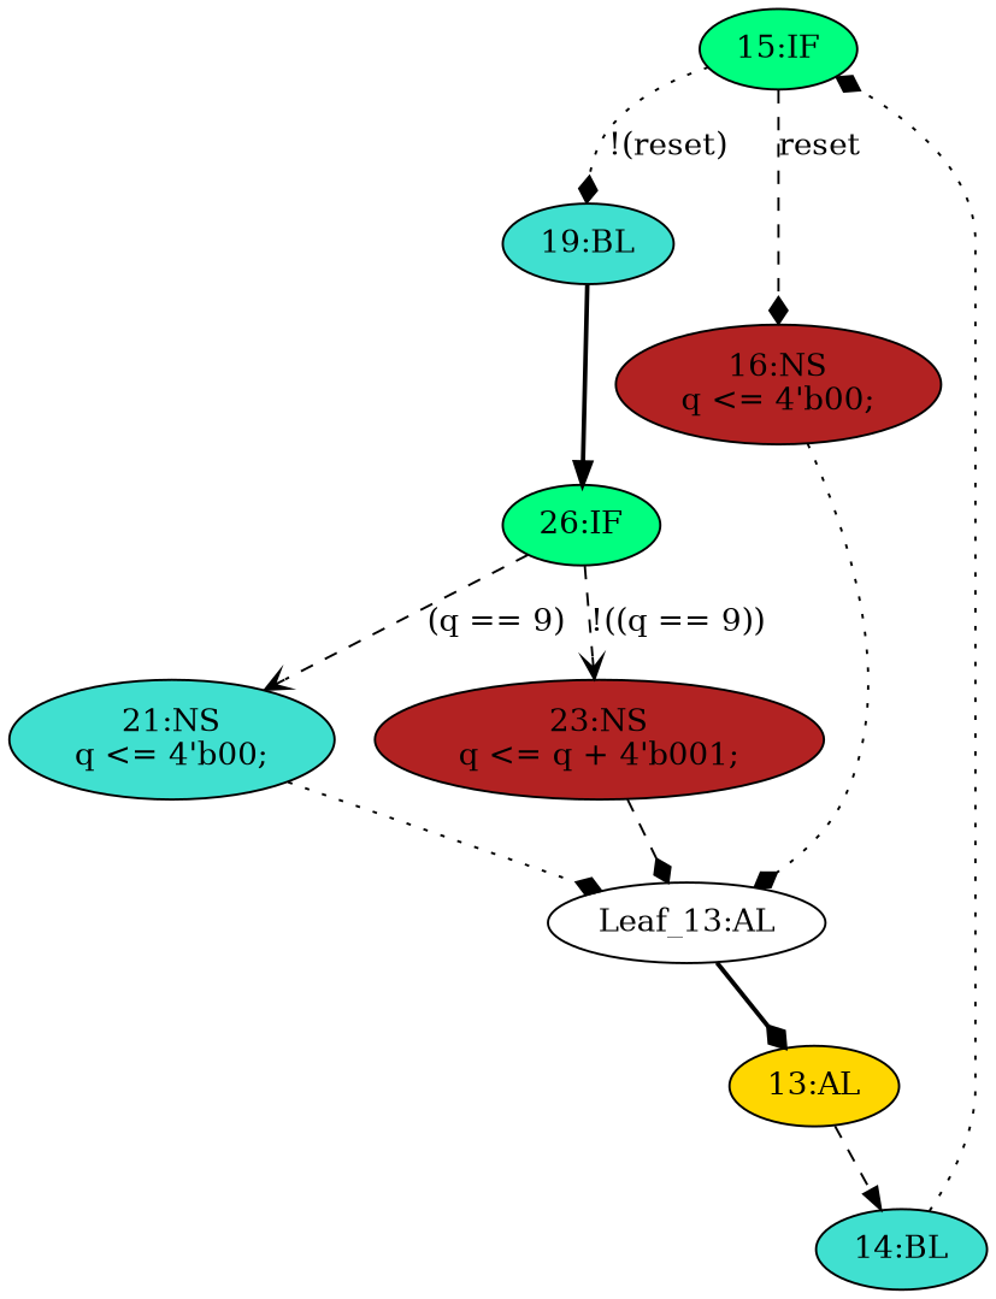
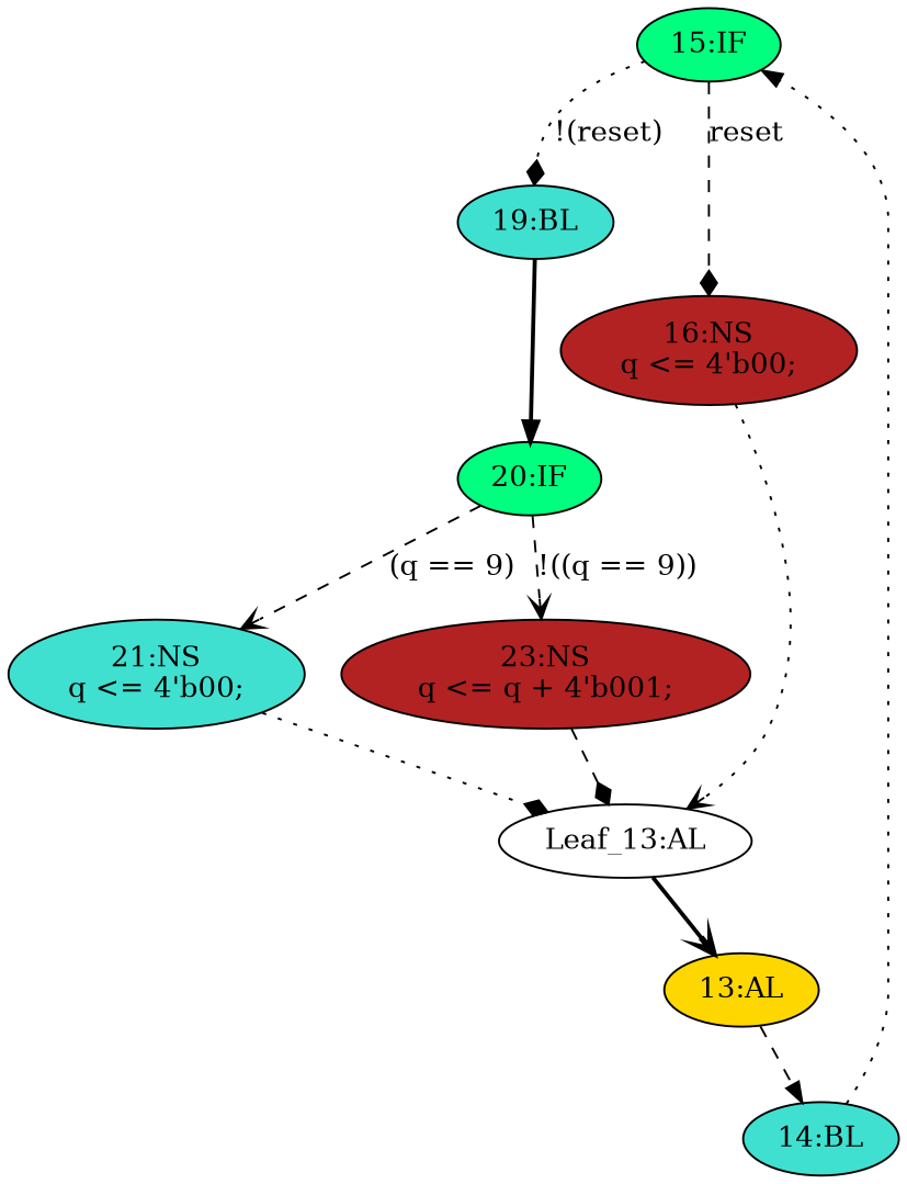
  strict digraph {
    node [fillcolor=turquoise statements="[]" style=filled typ=NonblockingSubstitution]
    edge [arrowhead=diamond cond="[]" lineno=None style=dashed]
    n1 [ast="<pyverilog.vparser.ast.IfStatement object at 0x7f79bbfa3d10>" fillcolor=springgreen label="15:IF" typ=IfStatement]
    n2 [ast="<pyverilog.vparser.ast.Block object at 0x7f79bbf56810>" label="19:BL" typ=Block]
    n3 [ast="<pyverilog.vparser.ast.NonblockingSubstitution object at 0x7f79bbf56750>" fillcolor=firebrick label="16:NS\nq <= 4'b00;" statements="[<pyverilog.vparser.ast.NonblockingSubstitution object at 0x7f79bbf56750>]"]
-   n4 [ast="<pyverilog.vparser.ast.IfStatement object at 0x7f79bbf4ee90>" fillcolor=springgreen label="26:IF" typ=IfStatement]
+   n4 [ast="<pyverilog.vparser.ast.IfStatement object at 0x7f79bbf4ee90>" fillcolor=springgreen label="20:IF" typ=IfStatement]
    n5 [def_var="['q']" label="Leaf_13:AL" fillcolor="" statements="" style="" typ=""]
    n6 [ast="<pyverilog.vparser.ast.NonblockingSubstitution object at 0x7f79bbf4e290>" label="21:NS\nq <= 4'b00;" statements="[<pyverilog.vparser.ast.NonblockingSubstitution object at 0x7f79bbf4e290>]"]
    n7 [ast="<pyverilog.vparser.ast.NonblockingSubstitution object at 0x7f79bbfb1390>" fillcolor=firebrick label="23:NS\nq <= q + 4'b001;" statements="[<pyverilog.vparser.ast.NonblockingSubstitution object at 0x7f79bbfb1390>]"]
    n8 [ast="<pyverilog.vparser.ast.Always object at 0x7f79bc275790>" clk_sens=True fillcolor=gold label="13:AL" sens="['clk', 'reset']" typ=Always use_var="['reset', 'q']"]
    n9 [ast="<pyverilog.vparser.ast.Block object at 0x7f79bc2750d0>" label="14:BL" typ=Block]
    n1 -> n2 [cond="['reset']" label="!(reset)" lineno=15 style=dotted]
    n1 -> n3 [cond="['reset']" label=reset lineno=15]
    n2 -> n4 [arrowhead=normal style=bold]
-   n3 -> n5 [style=dotted]
+   n3 -> n5 [arrowhead=vee style=dotted]
    n4 -> n6 [arrowhead=vee cond="['q']" label="(q == 9)" lineno=20]
    n4 -> n7 [arrowhead=vee cond="['q']" label="!((q == 9))" lineno=20]
-   n5 -> n8 [style=bold cond="" lineno=""]
+   n5 -> n8 [arrowhead=vee style=bold cond="" lineno=""]
    n6 -> n5 [style=dotted]
    n7 -> n5
    n8 -> n9 [arrowhead=normal]
-   n9 -> n1 [style=dotted]
+   n9 -> n1 [arrowhead=normal style=dotted]
  }
